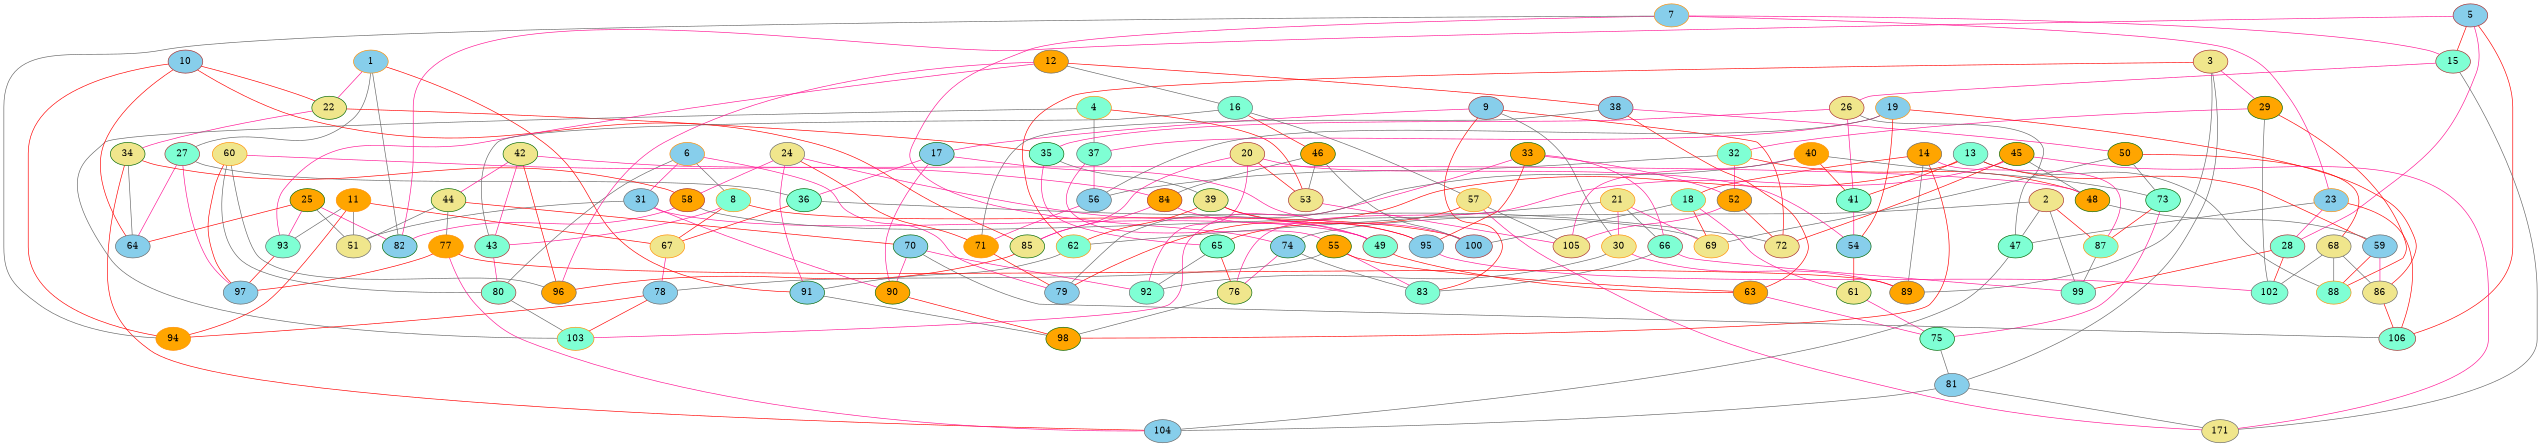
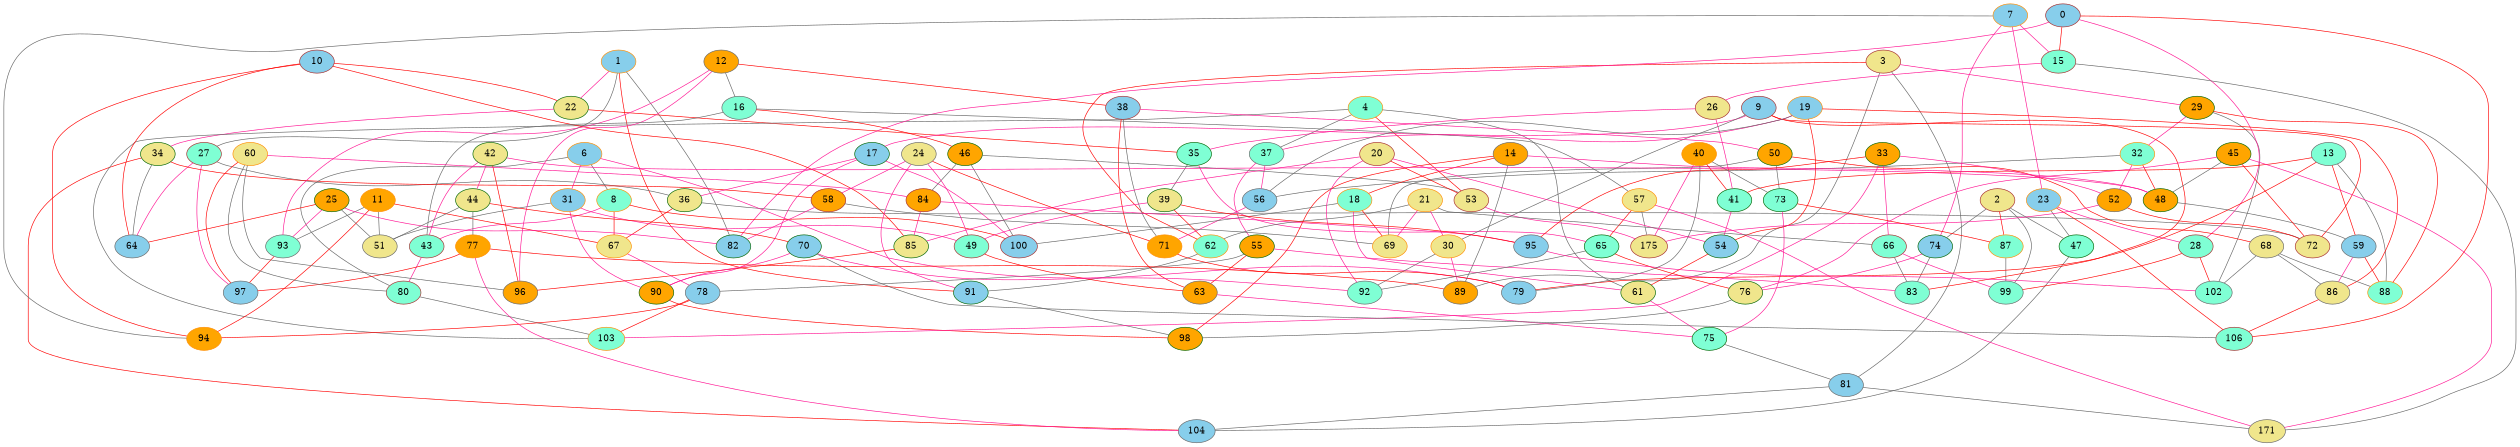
  graph {
    node [color=darkgreen fillcolor=aquamarine style=filled]
    edge [color=deeppink]
    1 [color=darkorange fillcolor=skyblue]
    22 [fillcolor=khaki]
    27 [color=brown]
    82 [fillcolor=skyblue]
    91 [fillcolor=skyblue]
    34 [fillcolor=khaki]
    35
    64 [color=gray40 fillcolor=skyblue]
-   36
+   36 [fillcolor=khaki]
    97 [color=gray40 fillcolor=skyblue]
    98 [fillcolor=orange]
    2 [color=brown fillcolor=khaki]
    47
    74 [fillcolor=skyblue]
    87 [color=darkorange]
    99 [color=gray40]
    104 [color=gray40 fillcolor=skyblue]
    83 [color=gray40]
    76 [fillcolor=khaki]
    3 [color=brown fillcolor=khaki]
    29 [fillcolor=orange]
    62 [color=darkorange]
    81 [color=gray40 fillcolor=skyblue]
    89 [color=gray40 fillcolor=orange]
    88 [color=darkorange]
    102 [color=gray40]
    32 [color=darkorange]
    n28 [color=gray40 fillcolor=khaki label=171]
    4 [color=darkorange]
    37 [color=gray40]
    53 [color=brown fillcolor=khaki]
    61 [fillcolor=khaki]
    103 [color=darkorange]
    56 [color=gray40 fillcolor=skyblue]
    55 [fillcolor=orange]
-   105 [color=brown fillcolor=khaki]
+   105 [color=brown fillcolor=khaki label=175]
    75
-   5 [color=brown fillcolor=skyblue]
+   5 [color=brown fillcolor=skyblue label=0]
    15 [color=brown]
    28 [color=brown]
    106 [color=brown]
    26 [color=brown fillcolor=khaki]
    6 [color=darkorange fillcolor=skyblue]
    8 [color=darkorange]
-   31 [color=gray40 fillcolor=skyblue]
+   31 [color=darkorange fillcolor=skyblue]
    79 [color=gray40 fillcolor=skyblue]
    80 [color=brown]
    43 [color=brown]
    67 [color=darkorange fillcolor=khaki]
    100 [color=brown fillcolor=skyblue]
    51 [color=gray40 fillcolor=khaki]
    90 [fillcolor=orange]
    49 [color=brown]
    7 [color=darkorange fillcolor=skyblue]
    23 [color=darkorange fillcolor=skyblue]
    94 [color=darkorange fillcolor=orange]
    78 [color=gray40 fillcolor=skyblue]
    9 [color=brown fillcolor=skyblue]
    17 [fillcolor=skyblue]
    30 [color=darkorange fillcolor=khaki]
    72 [color=brown fillcolor=khaki]
    92 [color=gray40]
    10 [color=brown fillcolor=skyblue]
    85 [fillcolor=khaki]
    96 [color=gray40 fillcolor=orange]
    11 [color=darkorange fillcolor=orange]
    93 [color=gray40]
    12 [color=gray40 fillcolor=orange]
    16 [color=gray40]
    38 [color=brown fillcolor=skyblue]
    46 [fillcolor=orange]
    57 [color=darkorange fillcolor=khaki]
    71 [color=darkorange fillcolor=orange]
    50 [fillcolor=orange]
    63 [color=gray40 fillcolor=orange]
    13 [color=gray40]
    41
    59 [color=gray40 fillcolor=skyblue]
    54 [fillcolor=skyblue]
    86 [color=gray40 fillcolor=khaki]
    14 [color=gray40 fillcolor=orange]
    18 [color=darkorange]
    69 [color=darkorange fillcolor=khaki]
    84 [color=brown fillcolor=orange]
    65
    19 [color=darkorange fillcolor=skyblue]
    20 [color=brown fillcolor=khaki]
    21 [color=darkorange fillcolor=khaki]
    66 [color=brown]
    58 [color=brown fillcolor=orange]
    39 [fillcolor=khaki]
    24 [color=gray40 fillcolor=khaki]
    25 [fillcolor=orange]
    48 [fillcolor=orange]
    52 [color=gray40 fillcolor=orange]
    33 [fillcolor=orange]
    95 [color=gray40 fillcolor=skyblue]
    73
    68 [color=gray40 fillcolor=khaki]
    40 [color=darkorange fillcolor=orange]
    42 [fillcolor=khaki]
    44 [fillcolor=khaki]
    70 [fillcolor=skyblue]
    77 [color=darkorange fillcolor=orange]
    45 [fillcolor=orange]
    60 [color=darkorange fillcolor=khaki]
    1 -- 22
    1 -- 27 [color=gray40]
    1 -- 82 [color=gray40]
    1 -- 91 [color=red]
    22 -- 34
    22 -- 35 [color=red]
    27 -- 64
    27 -- 36 [color=gray40]
    27 -- 97
    91 -- 98 [color=gray40]
    34 -- 64 [color=gray40]
    34 -- 104 [color=red]
    34 -- 58 [color=red]
    35 -- 65
    35 -- 39 [color=gray40]
    36 -- 67 [color=red]
    36 -- 72 [color=gray40]
    2 -- 47 [color=gray40]
    2 -- 74 [color=gray40]
    2 -- 87 [color=red]
    2 -- 99 [color=gray40]
    47 -- 104 [color=gray40]
    74 -- 83 [color=gray40]
    74 -- 76
    87 -- 99 [color=gray40]
    76 -- 98 [color=gray40]
    3 -- 29
    3 -- 62 [color=red]
    3 -- 81 [color=gray40]
    3 -- 89 [color=gray40]
    29 -- 88 [color=red]
    29 -- 102 [color=gray40]
    29 -- 32
    62 -- 91 [color=gray40]
    81 -- 104 [color=gray40]
    81 -- n28 [color=gray40]
    32 -- 56 [color=gray40]
    32 -- 48 [color=red]
    32 -- 52
    4 -- 37 [color=gray40]
    4 -- 53 [color=red]
+   4 -- 61 [color=gray40]
    4 -- 103 [color=gray40]
    37 -- 56
    37 -- 55
    53 -- 105
    61 -- 75
    56 -- 71
    55 -- 83
    55 -- 78 [color=gray40]
    55 -- 63 [color=red]
    75 -- 81 [color=gray40]
    5 -- 82
    5 -- 15 [color=red]
    5 -- 28
    5 -- 106 [color=red]
    15 -- n28 [color=gray40]
    15 -- 26
    28 -- 99 [color=red]
    28 -- 102 [color=red]
    26 -- 35
-   26 -- 47 [color=gray40]
    26 -- 41
    6 -- 8 [color=gray40]
    6 -- 31
    6 -- 79
    6 -- 80 [color=gray40]
    8 -- 43
    8 -- 67 [color=red]
    8 -- 100 [color=red]
    31 -- 51 [color=gray40]
    31 -- 90
    31 -- 49
    80 -- 103 [color=gray40]
    43 -- 80
    67 -- 78
    90 -- 98 [color=red]
    49 -- 63 [color=red]
    7 -- 74
    7 -- 15
    7 -- 23
    7 -- 94 [color=gray40]
    23 -- 47 [color=gray40]
    23 -- 28
    23 -- 106 [color=red]
    78 -- 103 [color=red]
    78 -- 94 [color=red]
    9 -- 83 [color=red]
    9 -- 17
    9 -- 30 [color=gray40]
    9 -- 72 [color=red]
    17 -- 36
    17 -- 100
    17 -- 90
    30 -- 89
    30 -- 92 [color=gray40]
    10 -- 22 [color=red]
    10 -- 64 [color=red]
    10 -- 94 [color=red]
    10 -- 85 [color=red]
    85 -- 96 [color=red]
    11 -- 67 [color=red]
    11 -- 51 [color=gray40]
    11 -- 94 [color=red]
    11 -- 93 [color=gray40]
    93 -- 97 [color=red]
    12 -- 96
    12 -- 93
    12 -- 16 [color=gray40]
    12 -- 38 [color=red]
    16 -- 43 [color=gray40]
    16 -- 46 [color=red]
    16 -- 57 [color=gray40]
    38 -- 71 [color=gray40]
    38 -- 50
    38 -- 63 [color=red]
    46 -- 53 [color=gray40]
    46 -- 100 [color=gray40]
    46 -- 84 [color=gray40]
    57 -- n28
    57 -- 105 [color=gray40]
    57 -- 65 [color=red]
    71 -- 79 [color=red]
    50 -- 69 [color=gray40]
    50 -- 73 [color=gray40]
    50 -- 68 [color=red]
    63 -- 75
    13 -- 88 [color=gray40]
    13 -- 79 [color=red]
    13 -- 41 [color=red]
    13 -- 59 [color=red]
    41 -- 54
    59 -- 88 [color=red]
    59 -- 86
    54 -- 61 [color=red]
    86 -- 106 [color=red]
    14 -- 98 [color=red]
-   14 -- 87
+   14 -- 48
    14 -- 89 [color=gray40]
    14 -- 18 [color=red]
    18 -- 61
    18 -- 100 [color=gray40]
    18 -- 69 [color=red]
    84 -- 85
    84 -- 95
    65 -- 76 [color=red]
    65 -- 92 [color=gray40]
    19 -- 37
    19 -- 56 [color=gray40]
    19 -- 54 [color=red]
    19 -- 86 [color=red]
    20 -- 53 [color=red]
    20 -- 92
    20 -- 85
    20 -- 54
    21 -- 62 [color=gray40]
    21 -- 30
    21 -- 69
    21 -- 66 [color=gray40]
    66 -- 99
    66 -- 83 [color=gray40]
    58 -- 82
    58 -- 69 [color=gray40]
    39 -- 62 [color=red]
    39 -- 49
    39 -- 95 [color=red]
    24 -- 91
    24 -- 49
    24 -- 71 [color=red]
    24 -- 58
    25 -- 82
    25 -- 64 [color=red]
    25 -- 51 [color=gray40]
    25 -- 93
    48 -- 59 [color=gray40]
    52 -- 105
    52 -- 72 [color=red]
    33 -- 103
    33 -- 66
    33 -- 52
    33 -- 95 [color=red]
    95 -- 102
    73 -- 87 [color=red]
    73 -- 75
    68 -- 88 [color=gray40]
    68 -- 102 [color=gray40]
    68 -- 86 [color=gray40]
    40 -- 105
    40 -- 79 [color=gray40]
    40 -- 41 [color=red]
    40 -- 73 [color=gray40]
    42 -- 43
    42 -- 96 [color=red]
    42 -- 48
    42 -- 44
    44 -- 51 [color=gray40]
    44 -- 70 [color=red]
    44 -- 77 [color=gray40]
    70 -- 106 [color=gray40]
    70 -- 90
    70 -- 92
    77 -- 97 [color=red]
    77 -- 104
    77 -- 89 [color=red]
    45 -- 76
    45 -- n28
    45 -- 72 [color=red]
    45 -- 48 [color=gray40]
    60 -- 97 [color=red]
    60 -- 80 [color=gray40]
    60 -- 96 [color=gray40]
    60 -- 84
  }
